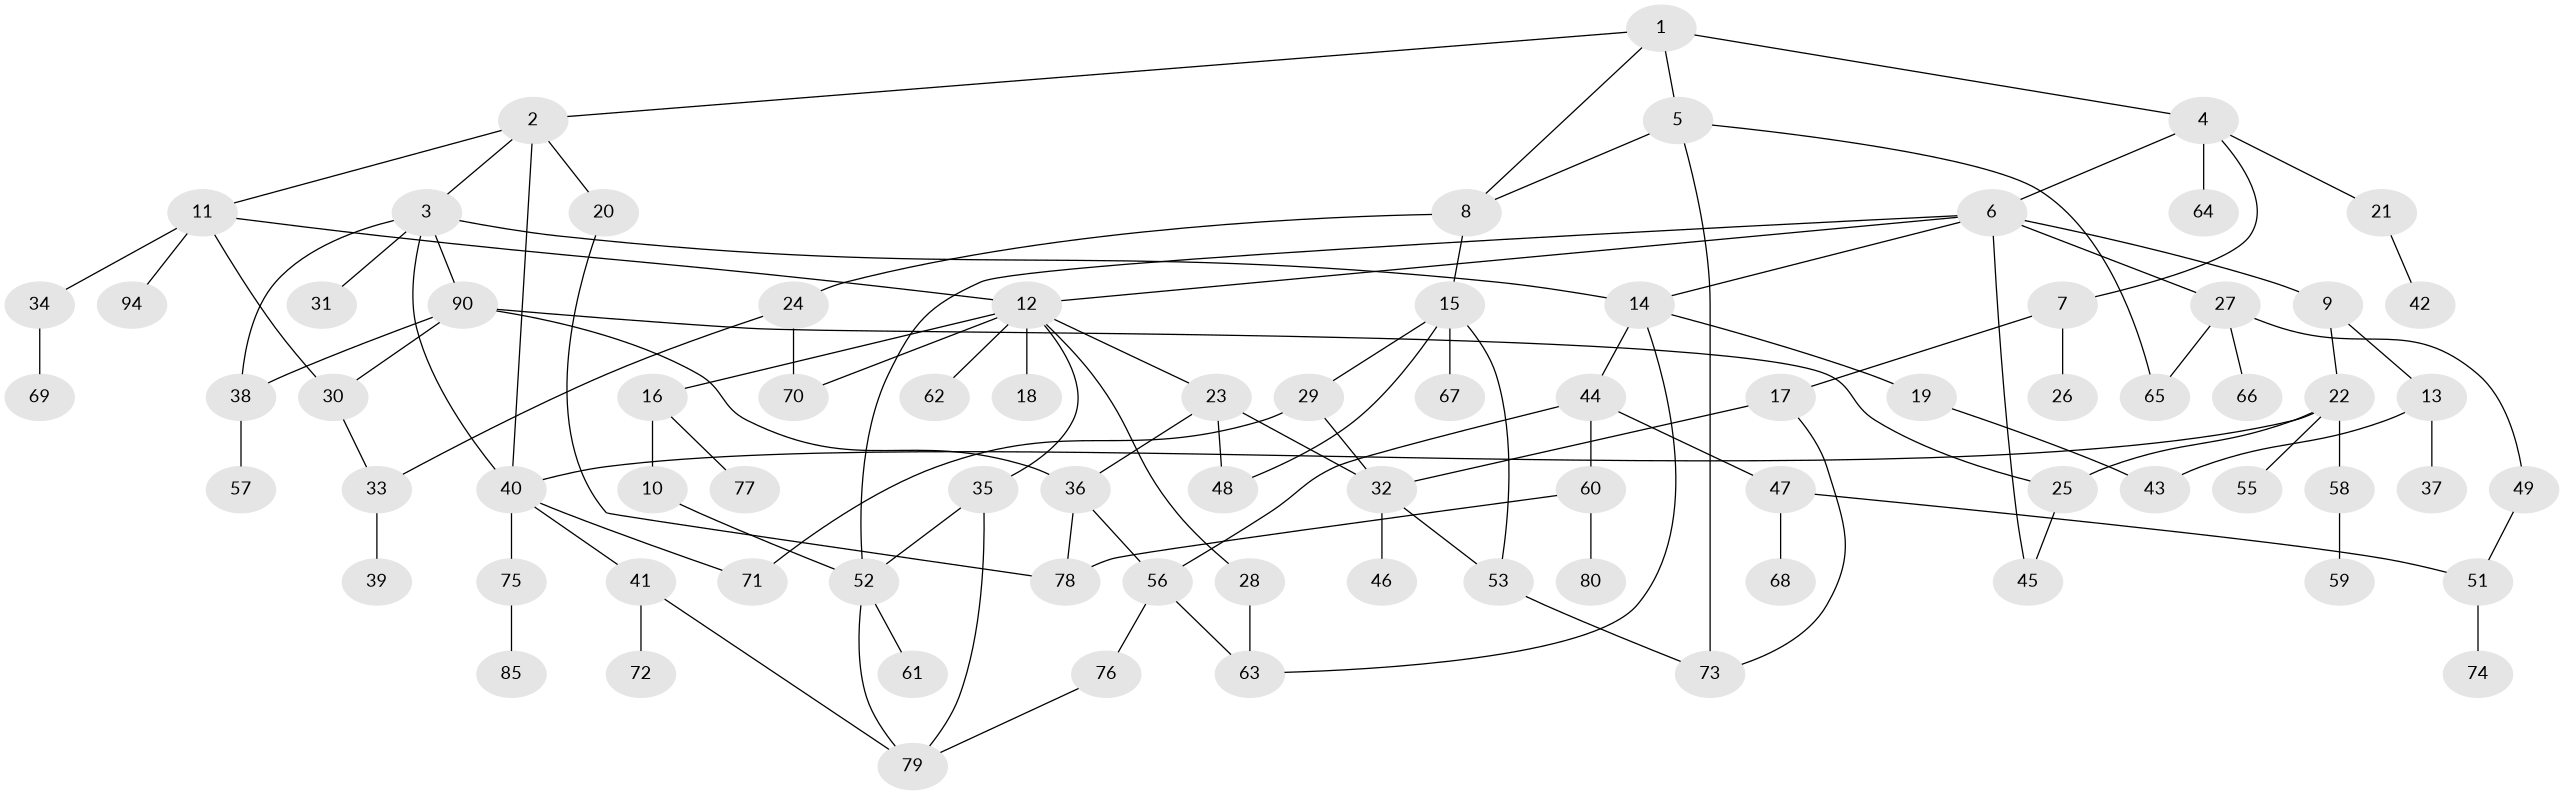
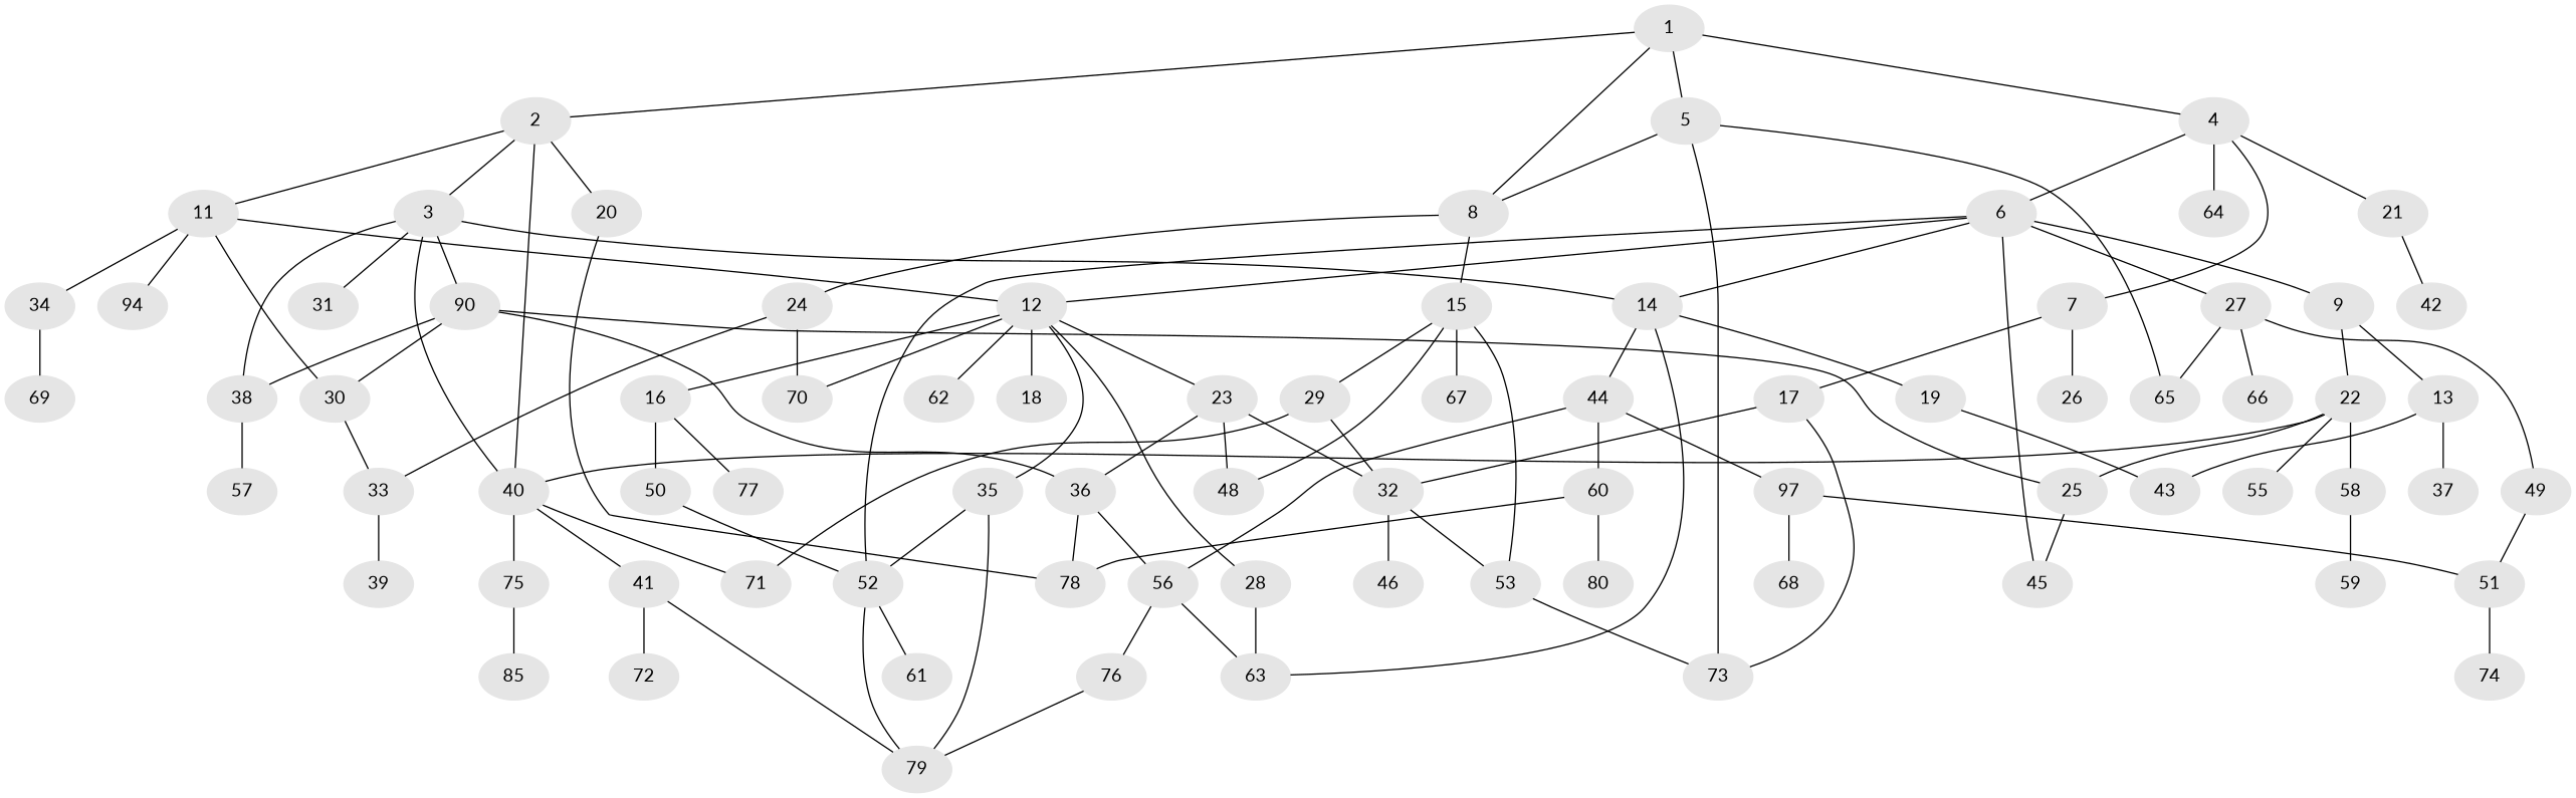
  graph {
    fontname=Lato
    node [color=gray90 fontname=Lato style=filled]
    edge [fontname=Lato]
    1
    2
    4
    5
    8
    3
    11
    20
    40
    6
    7
    21
    64
    65
    73
    15
    24
    n18 [label=90]
    14
    31
    38
    12
    30
    34
    n25 [label=94]
    78
    71
    41
    75
    25
    36
    19
    44
    63
    57
    9
    27
    45
    52
    17
    26
    42
    13
    22
    16
    18
    23
    28
    35
    62
    70
    66
    49
    79
    61
    32
    29
    48
    53
    67
    33
    37
    43
    55
    58
    56
    69
-   50 [label=10]
+   50
    77
-   47
+   47 [label=97]
    60
    46
    59
    39
    51
    76
    72
    n78 [label=85]
    68
    80
    74
    1 -- 2
    1 -- 4
    1 -- 5
    1 -- 8
    2 -- 3
    2 -- 11
    2 -- 20
    2 -- 40
    4 -- 6
    4 -- 7
    4 -- 21
    4 -- 64
    5 -- 8
    5 -- 65
    5 -- 73
    8 -- 15
    8 -- 24
    3 -- 40
    3 -- n18
    3 -- 14
    3 -- 31
    3 -- 38
    11 -- 12
    11 -- 30
    11 -- 34
    11 -- n25
    20 -- 78
    40 -- 71
    40 -- 41
    40 -- 75
    6 -- 14
    6 -- 12
    6 -- 9
    6 -- 27
    6 -- 45
    6 -- 52
    7 -- 17
    7 -- 26
    21 -- 42
    15 -- 29
    15 -- 48
    15 -- 53
    15 -- 67
    24 -- 70
    24 -- 33
    n18 -- 38
    n18 -- 30
    n18 -- 25
    n18 -- 36
    14 -- 19
    14 -- 44
    14 -- 63
    38 -- 57
    12 -- 16
    12 -- 18
    12 -- 23
    12 -- 28
    12 -- 35
    12 -- 62
    12 -- 70
    30 -- 33
    34 -- 69
    41 -- 79
    41 -- 72
    75 -- n78
    25 -- 45
    36 -- 78
    36 -- 56
    19 -- 43
    44 -- 56
    44 -- 47
    44 -- 60
    9 -- 13
    9 -- 22
    27 -- 65
    27 -- 66
    27 -- 49
    52 -- 79
    52 -- 61
    17 -- 73
    17 -- 32
    13 -- 37
    13 -- 43
    22 -- 40
    22 -- 25
    22 -- 55
    22 -- 58
    16 -- 50
    16 -- 77
    23 -- 36
    23 -- 32
    23 -- 48
    28 -- 63
    35 -- 52
    35 -- 79
    49 -- 51
    32 -- 53
    32 -- 46
    29 -- 71
    29 -- 32
    53 -- 73
    33 -- 39
    58 -- 59
    56 -- 63
    56 -- 76
    50 -- 52
    47 -- 51
    47 -- 68
    60 -- 78
    60 -- 80
    51 -- 74
    76 -- 79
  }
